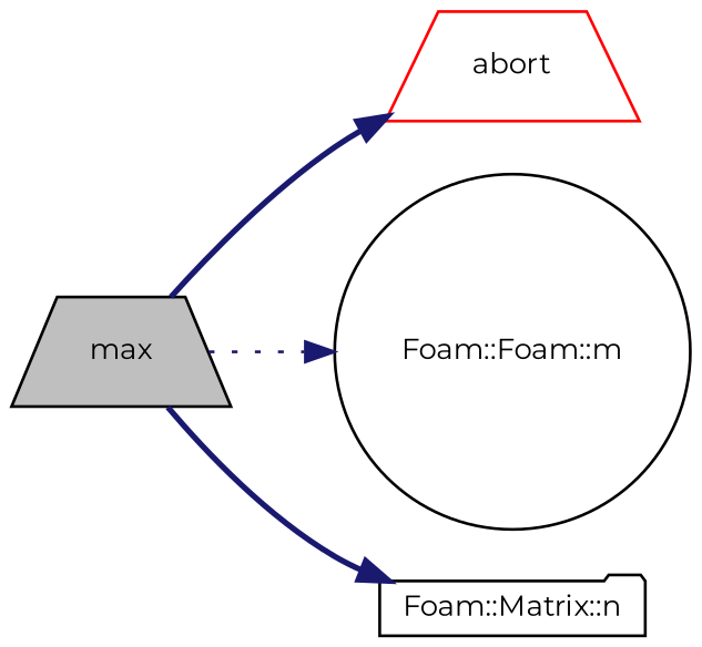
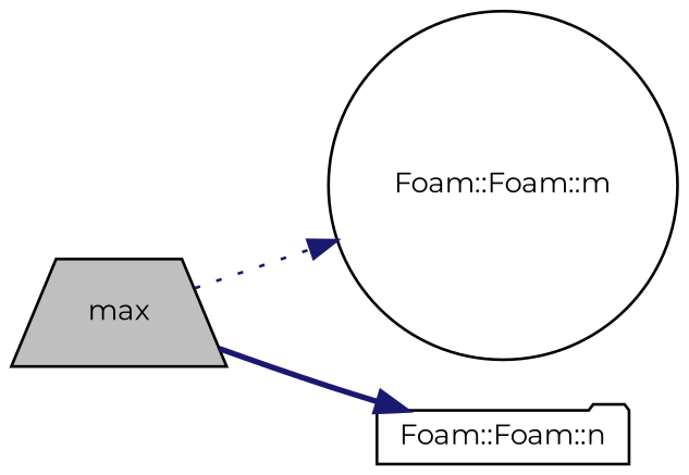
  digraph {
    fontname=Montserrat
    rankdir=LR
    node [color=black fontname=Montserrat fontsize=10 shape=trapezium]
    edge [color=midnightblue fontname=Montserrat fontsize=10 labelfontname=FreeSans labelfontsize=10 style=bold]
    n1 [fillcolor=grey75 fontcolor=black height=0.2 label=max style=filled width=0.4]
-   n2 [color=red height=0.2 label=abort width=0.4]
    n3 [height=0.2 label="Foam::Foam::m" shape=circle width=0.4]
-   n4 [height=0.2 label="Foam::Matrix::n" shape=folder width=0.4]
-   n1 -> n2
+   n4 [height=0.2 label="Foam::Foam::n" shape=folder width=0.4]
    n1 -> n3 [style=dotted]
    n1 -> n4
  }
